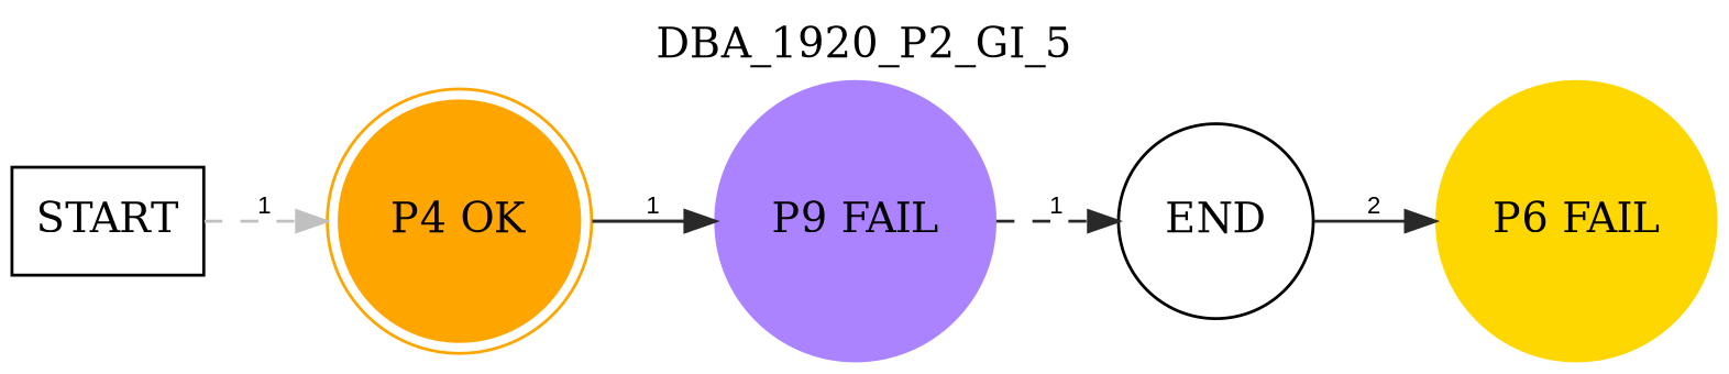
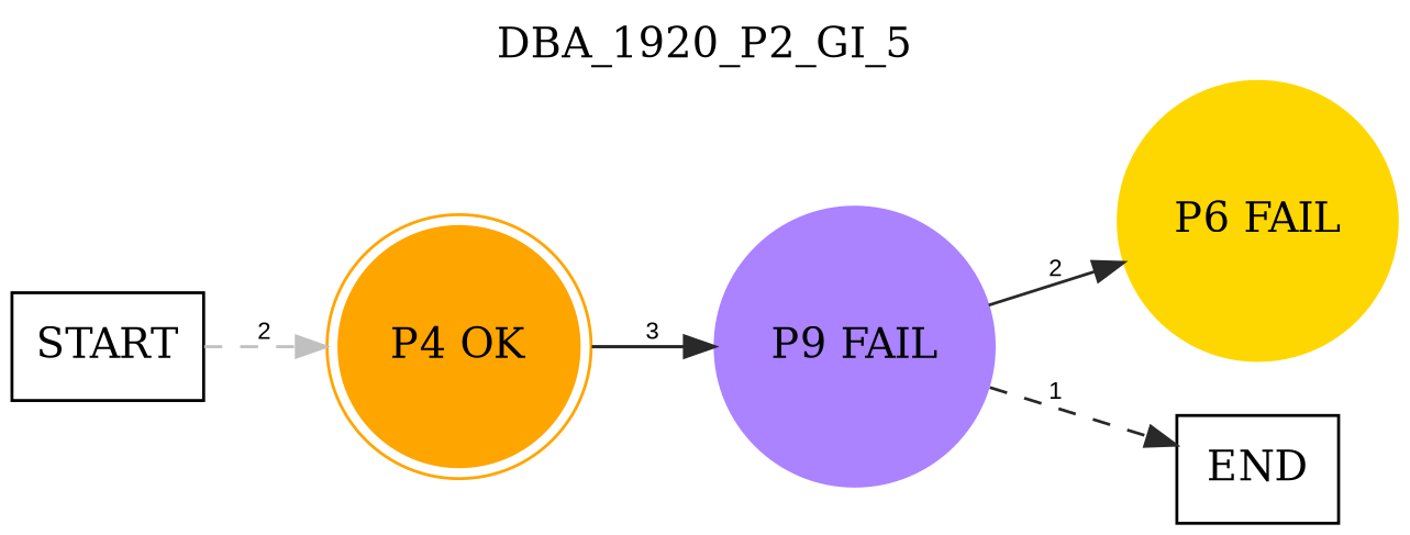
  digraph {
    label=DBA_1920_P2_GI_5
    labelloc=t
    rankdir=LR
    node [color=black shape=circle style=filled]
    edge [color=grey16 fontname=Arial fontsize=8 labelfloat=false]
    START [fillcolor=white shape=box]
    "P4 OK" [color=orange peripheries=2]
    "P9 FAIL" [color=mediumpurple1]
    "P6 FAIL" [color=gold]
-   END [fillcolor=white]
-   START -> "P4 OK" [color=grey label=1 style=dashed]
-   "P4 OK" -> "P9 FAIL" [label=1 penwidth=1.09861228866811]
-   END -> "P6 FAIL" [label=2 penwidth=1]
+   END [fillcolor=white shape=box]
+   START -> "P4 OK" [color=grey label=2 style=dashed]
+   "P4 OK" -> "P9 FAIL" [label=3 penwidth=1.09861228866811]
+   "P9 FAIL" -> "P6 FAIL" [label=2 penwidth=1]
    "P9 FAIL" -> END [label=1 style=dashed]
  }
